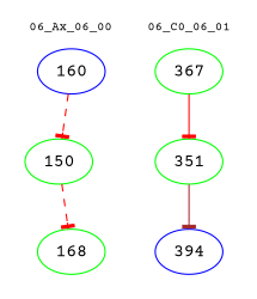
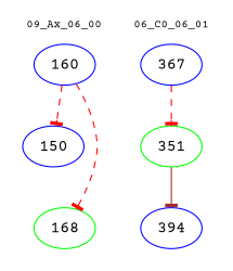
  digraph {
    fontname="Courier Prime"
    node [color=blue fontname="Courier Prime"]
    edge [arrowhead=tee color=red fontname="Courier Prime" style=dashed]
    n1 [label=160]
-   n2 [color=green label=150]
+   n2 [label=150]
    n3 [color=green label=168]
-   n4 [color=green label=367]
+   n4 [label=367]
    n5 [color=green label=351]
    n6 [label=394]
    subgraph cluster_1 {
      color=white
      fontsize=10
-     label="06_Ax_06_00"
+     label="09_Ax_06_00"
      n1
      n2
      n3
    }
    subgraph cluster_2 {
      color=white
      fontsize=10
      label="06_C0_06_01"
      n4
      n5
      n6
    }
    n1 -> n2
-   n2 -> n3
-   n4 -> n5 [style=solid]
+   n1 -> n3
+   n4 -> n5
    n5 -> n6 [color=brown style=solid]
  }
